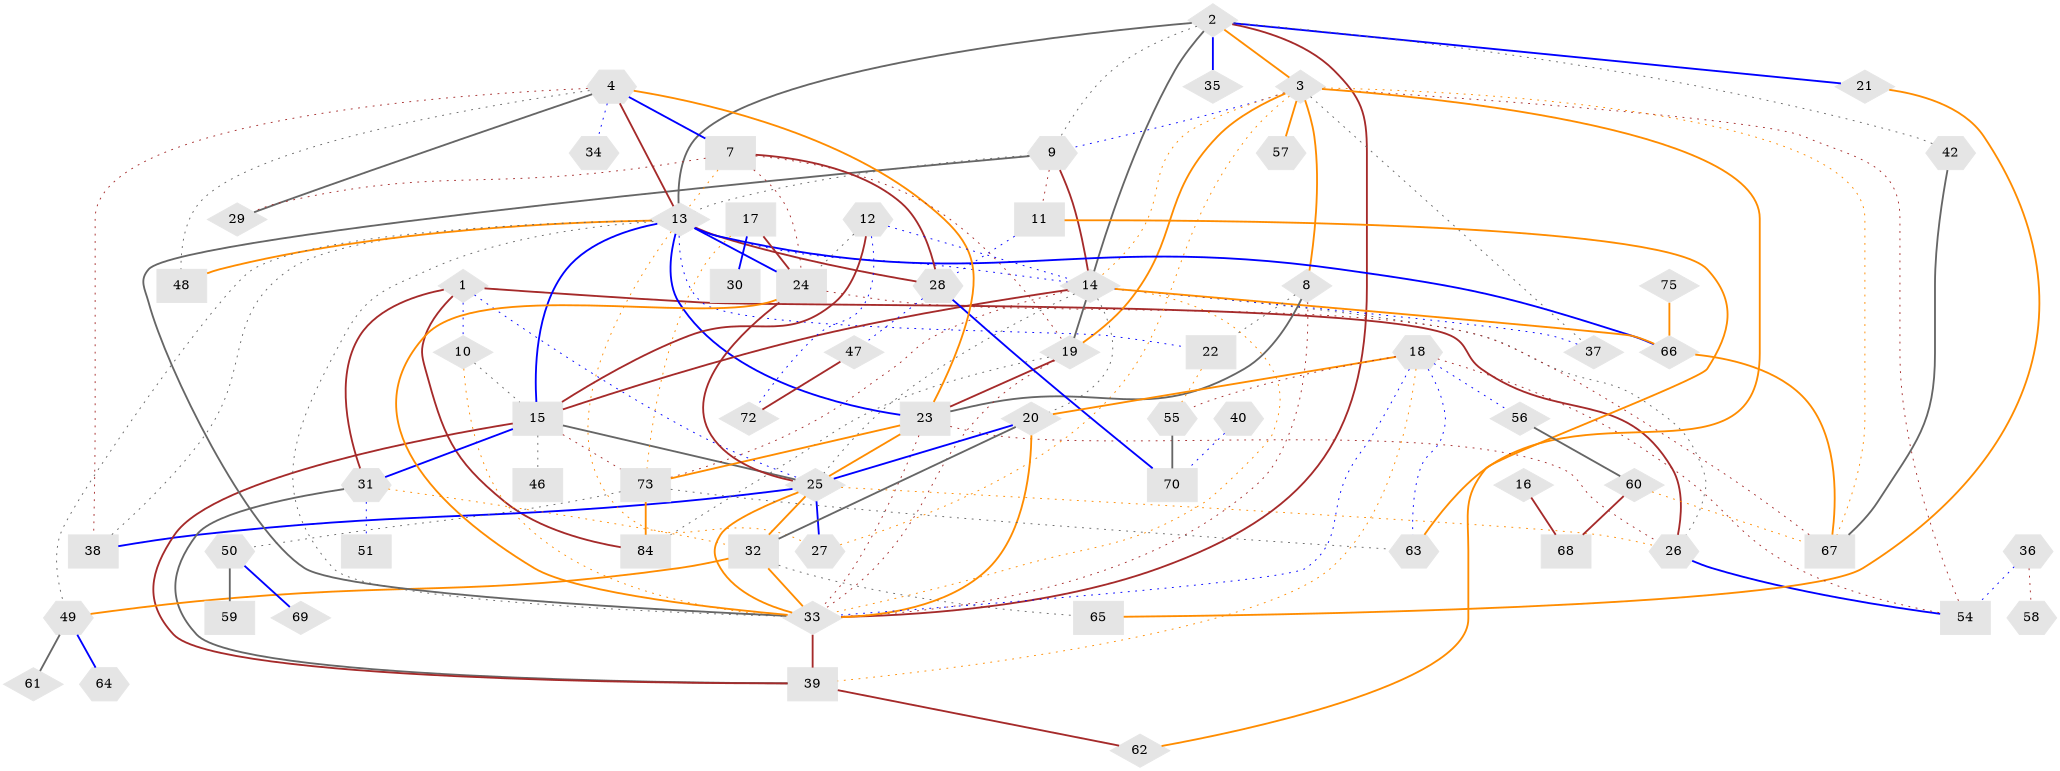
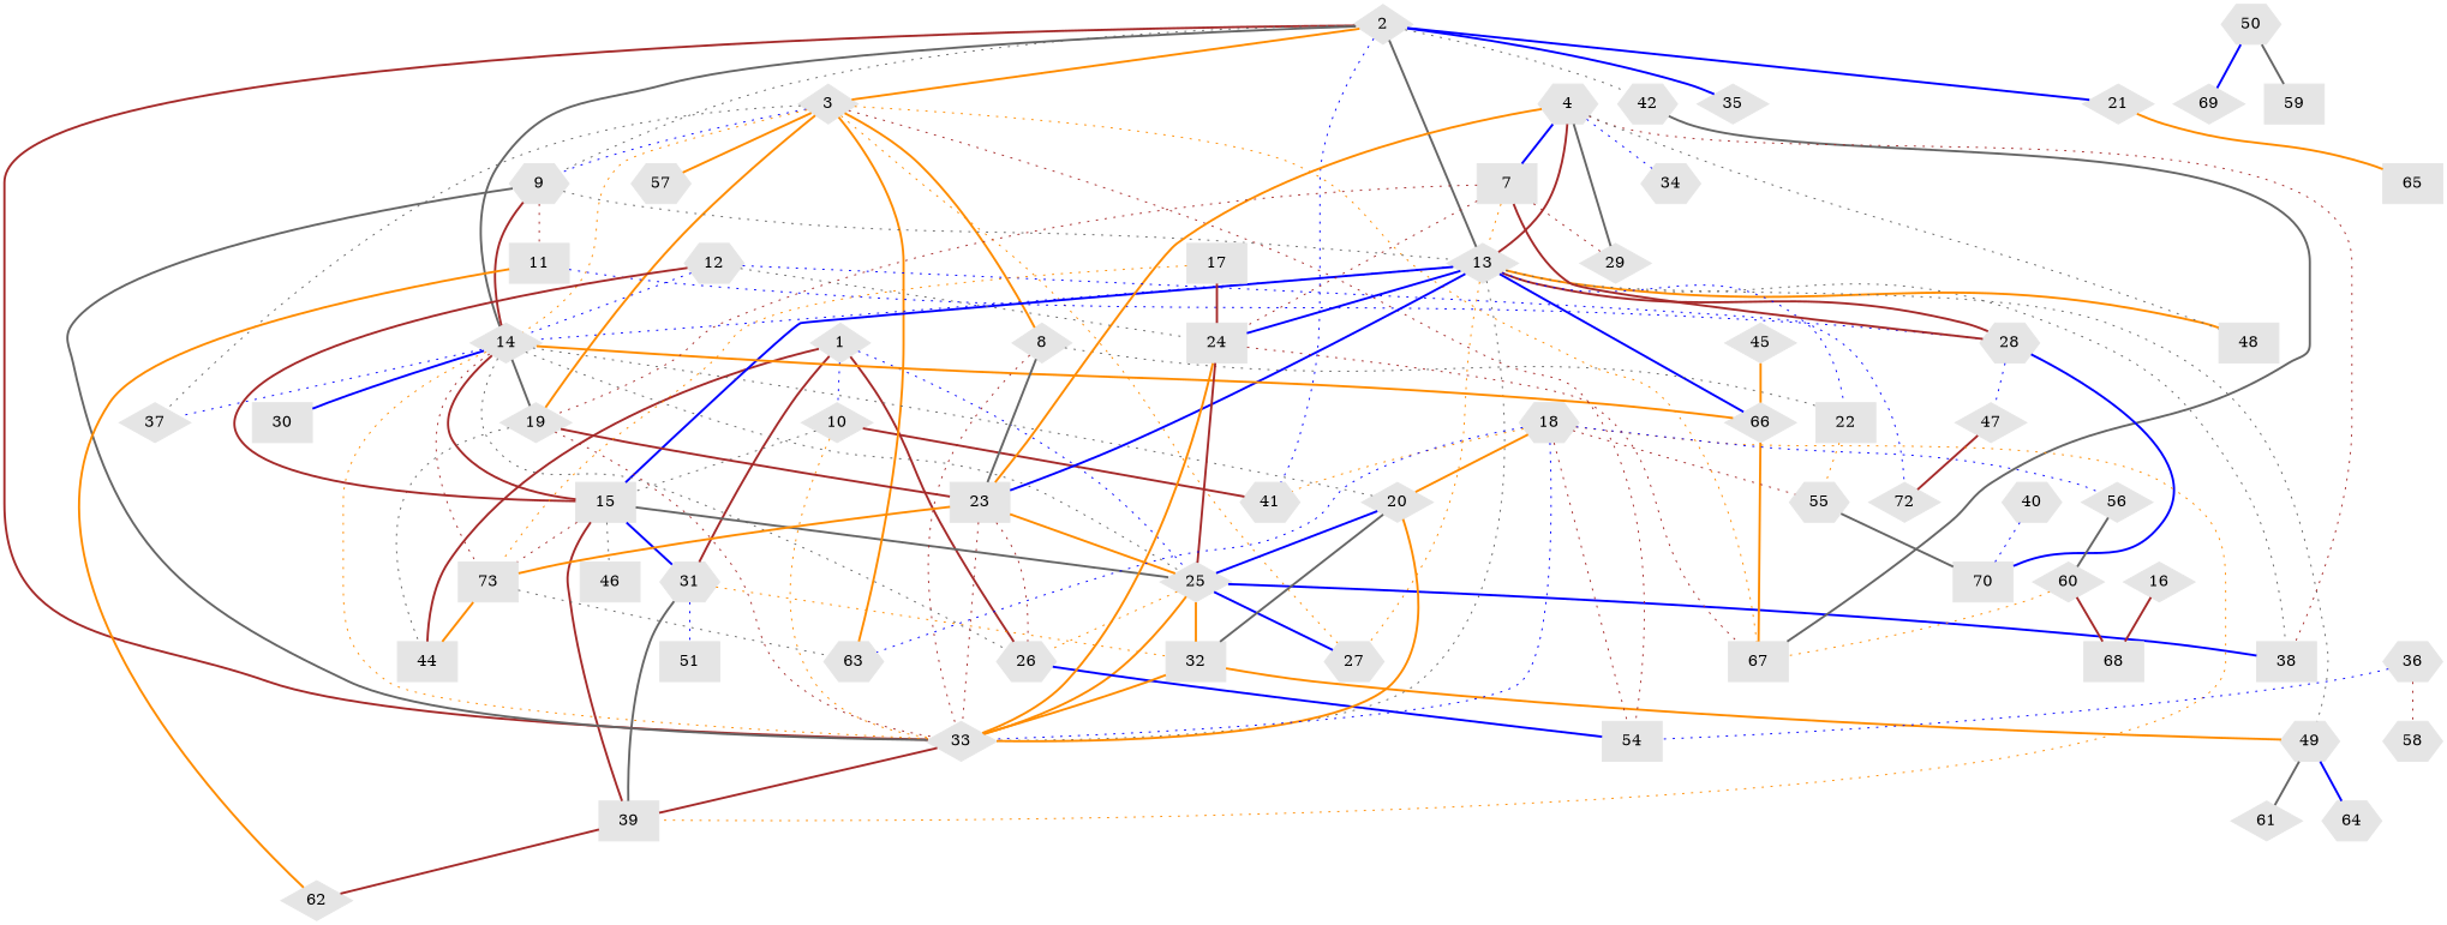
  graph {
    node [color=gray90 shape=diamond style=filled]
    edge [color=brown style=bold weight=1.0]
    1
    10
    25
    26 [shape=hexagon]
    31 [shape=hexagon]
-   44 [shape=box label=84]
+   44 [shape=box]
    33
+   41 [shape=hexagon]
    15 [shape=box]
    27 [shape=hexagon]
    38 [shape=box]
    32 [shape=box]
    54 [shape=box]
    39 [shape=box]
    51 [shape=box]
    2
    3
    9 [shape=hexagon]
    13
    14
    21
    35
    42 [shape=hexagon]
    8
    19
    37
    57 [shape=hexagon]
    63 [shape=hexagon]
    67 [shape=box]
    11 [shape=box]
    23 [shape=box]
    48 [shape=box]
    24 [shape=box]
    28 [shape=hexagon]
    22 [shape=box]
    49 [shape=hexagon]
    66
    20
    30 [shape=box]
    n40 [label=73 shape=box]
    65 [shape=box]
    4 [shape=hexagon]
    7 [shape=box]
    29
    34 [shape=hexagon]
    12 [shape=hexagon]
    72
    47
    70 [shape=box]
    55 [shape=hexagon]
    62
    46 [shape=box]
    61
    64 [shape=hexagon]
    50 [shape=hexagon]
    68 [shape=box]
    16
    17 [shape=box]
    18 [shape=hexagon]
    56
    60
    36 [shape=hexagon]
    58 [shape=hexagon]
    40 [shape=hexagon]
    69
    59 [shape=box]
-   45 [label=75]
+   45
    1 -- 10 [color=blue style=dotted]
    1 -- 25 [color=blue style=dotted]
    1 -- 26
    1 -- 31
    1 -- 44
    10 -- 33 [color=darkorange style=dotted]
+   10 -- 41
    10 -- 15 [color=gray40 style=dotted]
    25 -- 26 [color=darkorange style=dotted]
    25 -- 33 [color=darkorange weight=2.0]
    25 -- 27 [color=blue]
    25 -- 38 [color=blue]
    25 -- 32 [color=darkorange]
    26 -- 54 [color=blue]
    31 -- 32 [color=darkorange style=dotted]
    31 -- 39 [color=gray40]
    31 -- 51 [color=blue style=dotted weight=2.0]
    33 -- 39
    15 -- 25 [color=gray40]
    15 -- 31 [color=blue]
    15 -- 39
    15 -- n40 [style=dotted]
    15 -- 46 [color=gray40 style=dotted]
    32 -- 33 [color=darkorange]
    32 -- 49 [color=darkorange]
-   32 -- 65 [color=gray40 style=dotted]
    39 -- 62
    2 -- 33
+   2 -- 41 [color=blue style=dotted]
    2 -- 3 [color=darkorange]
    2 -- 9 [color=gray40 style=dotted]
    2 -- 13 [color=gray40 weight=2.0]
    2 -- 14 [color=gray40]
    2 -- 21 [color=blue]
    2 -- 35 [color=blue]
    2 -- 42 [color=gray40 style=dotted]
    3 -- 27 [color=darkorange style=dotted]
    3 -- 54 [style=dotted weight=2.0]
    3 -- 9 [color=blue style=dotted]
    3 -- 14 [color=darkorange style=dotted]
    3 -- 8 [color=darkorange]
    3 -- 19 [color=darkorange weight=2.0]
    3 -- 37 [color=gray40 style=dotted weight=2.0]
    3 -- 57 [color=darkorange]
    3 -- 63 [color=darkorange]
    3 -- 67 [color=darkorange style=dotted]
    9 -- 33 [color=gray40]
    9 -- 13 [color=gray40 style=dotted]
    9 -- 14
    9 -- 11 [style=dotted]
    13 -- 33 [color=gray40 style=dotted weight=2.0]
    13 -- 15 [color=blue]
    13 -- 27 [color=darkorange style=dotted weight=2.0]
    13 -- 38 [color=gray40 style=dotted]
    13 -- 14 [color=blue style=dotted weight=2.0]
    13 -- 23 [color=blue]
    13 -- 48 [color=darkorange]
    13 -- 24 [color=blue weight=2.0]
    13 -- 28
    13 -- 22 [color=blue style=dotted]
    13 -- 49 [color=gray40 style=dotted]
    13 -- 66 [color=blue weight=2.0]
    14 -- 25 [color=gray40 style=dotted]
    14 -- 26 [color=gray40 style=dotted]
    14 -- 33 [color=darkorange style=dotted]
    14 -- 15
    14 -- 19 [color=gray40]
    14 -- 37 [color=blue style=dotted]
    14 -- 66 [color=darkorange]
    14 -- 20 [color=gray40 style=dotted]
-   17 -- 30 [color=blue]
+   14 -- 30 [color=blue]
    14 -- n40 [style=dotted]
    21 -- 65 [color=darkorange]
    42 -- 67 [color=gray40]
    8 -- 33 [style=dotted]
    8 -- 23 [color=gray40]
    8 -- 22 [color=gray40 style=dotted]
    19 -- 44 [color=gray40 style=dotted]
    19 -- 33 [style=dotted weight=2.0]
    19 -- 23
    11 -- 28 [color=blue style=dotted]
    11 -- 62 [color=darkorange]
    23 -- 25 [color=darkorange]
    23 -- 26 [style=dotted]
    23 -- 33 [style=dotted]
    23 -- n40 [color=darkorange]
    24 -- 25
    24 -- 33 [color=darkorange]
    24 -- 67 [style=dotted]
    28 -- 47 [color=blue style=dotted]
    28 -- 70 [color=blue]
    22 -- 55 [color=darkorange style=dotted]
    49 -- 61 [color=gray40]
    49 -- 64 [color=blue]
    66 -- 67 [color=darkorange]
    20 -- 25 [color=blue]
    20 -- 33 [color=darkorange]
    20 -- 32 [color=gray40]
    n40 -- 44 [color=darkorange]
    n40 -- 63 [color=gray40 style=dotted]
-   n40 -- 50 [color=gray40 style=dotted]
    4 -- 38 [style=dotted]
    4 -- 13
    4 -- 23 [color=darkorange]
    4 -- 48 [color=gray40 style=dotted]
    4 -- 7 [color=blue weight=2.0]
    4 -- 29 [color=gray40]
    4 -- 34 [color=blue style=dotted]
    7 -- 13 [color=darkorange style=dotted weight=3.0]
    7 -- 19 [style=dotted]
    7 -- 24 [style=dotted]
    7 -- 28
    7 -- 29 [style=dotted]
    12 -- 15
    12 -- 14 [color=blue style=dotted]
    12 -- 24 [color=gray40 style=dotted]
    12 -- 72 [color=blue style=dotted weight=2.0]
    47 -- 72
    55 -- 70 [color=gray40]
    50 -- 69 [color=blue]
    50 -- 59 [color=gray40]
    16 -- 68
    17 -- 24
    17 -- n40 [color=darkorange style=dotted]
    18 -- 33 [color=blue style=dotted]
+   18 -- 41 [color=darkorange style=dotted]
    18 -- 54 [style=dotted]
    18 -- 39 [color=darkorange style=dotted]
    18 -- 63 [color=blue style=dotted]
    18 -- 20 [color=darkorange weight=2.0]
    18 -- 55 [style=dotted]
    18 -- 56 [color=blue style=dotted weight=2.0]
    56 -- 60 [color=gray40]
    60 -- 67 [color=darkorange style=dotted]
    60 -- 68
    36 -- 54 [color=blue style=dotted]
    36 -- 58 [style=dotted]
    40 -- 70 [color=blue style=dotted]
    45 -- 66 [color=darkorange]
  }
